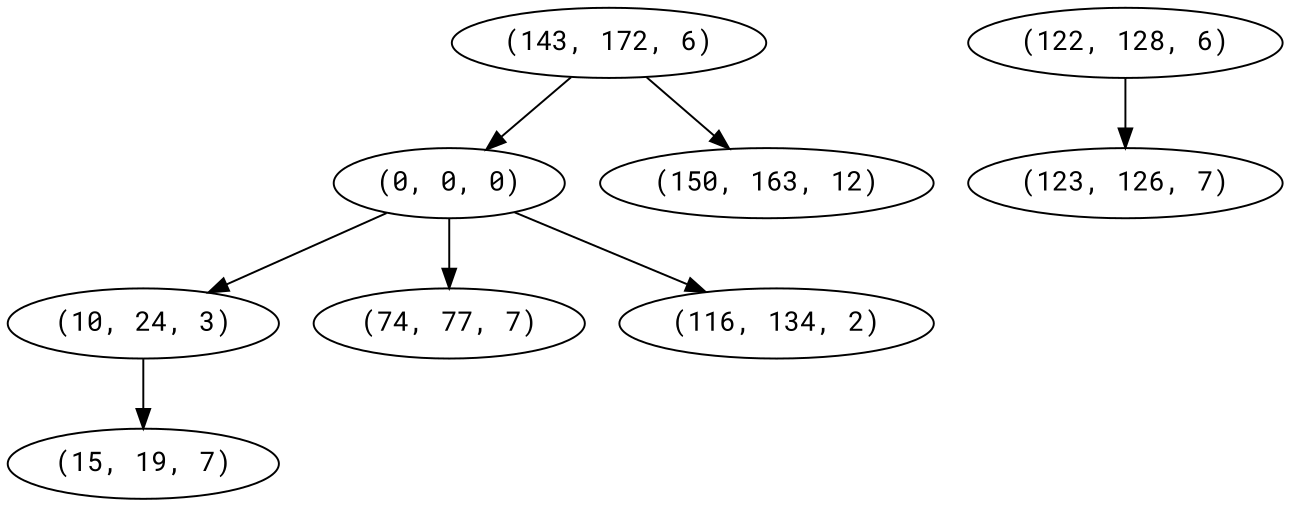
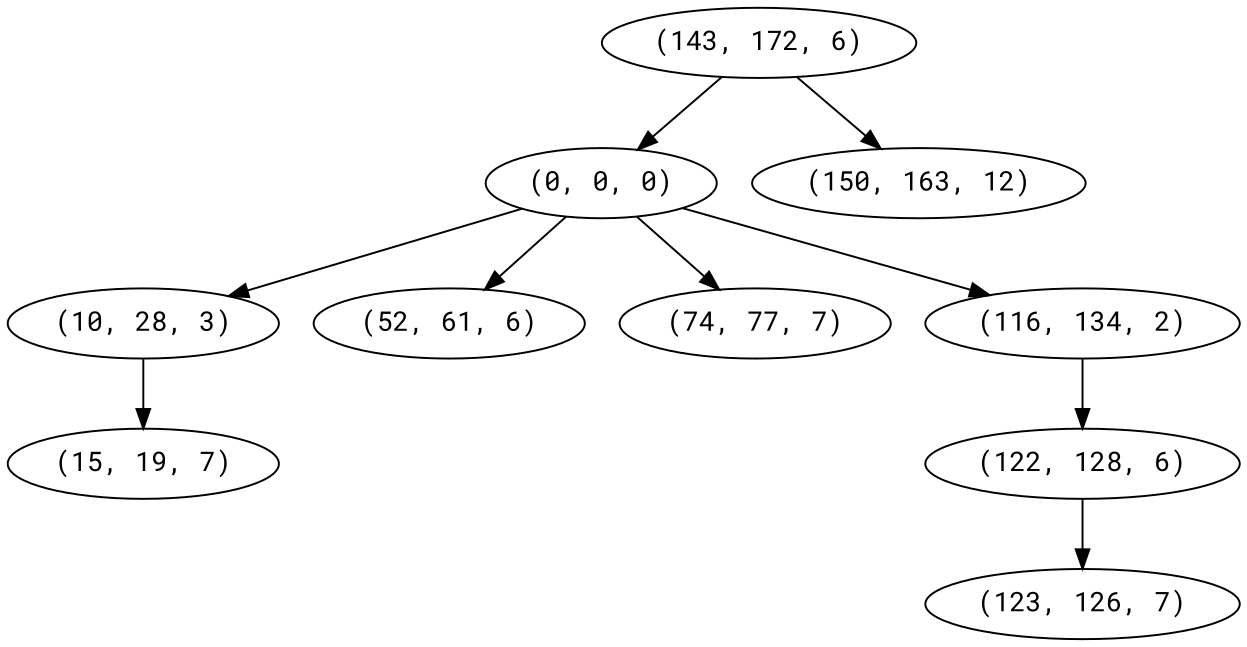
  digraph {
    fontname="Roboto Mono"
    node [fontname="Roboto Mono"]
    edge [fontname="Roboto Mono"]
    "(0, 0, 0)"
-   "(10, 24, 3)"
+   "(10, 24, 3)" [label="(10, 28, 3)"]
+   "(52, 61, 6)"
    "(74, 77, 7)"
    "(116, 134, 2)"
    "(15, 19, 7)"
    "(122, 128, 6)"
    "(143, 172, 6)"
    "(150, 163, 12)"
    "(123, 126, 7)"
    "(0, 0, 0)" -> "(10, 24, 3)"
+   "(0, 0, 0)" -> "(52, 61, 6)"
    "(0, 0, 0)" -> "(74, 77, 7)"
    "(0, 0, 0)" -> "(116, 134, 2)"
    "(10, 24, 3)" -> "(15, 19, 7)"
+   "(116, 134, 2)" -> "(122, 128, 6)"
    "(122, 128, 6)" -> "(123, 126, 7)"
    "(143, 172, 6)" -> "(0, 0, 0)"
    "(143, 172, 6)" -> "(150, 163, 12)"
  }
